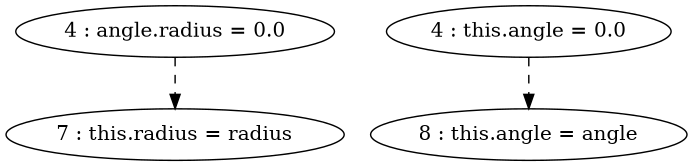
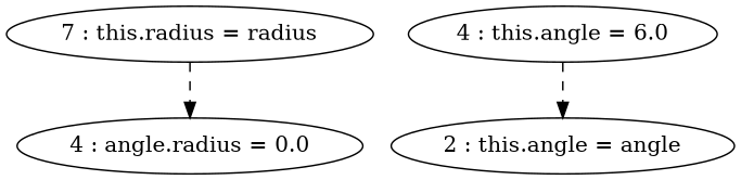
  digraph {
    edge [style=dashed]
    n1 [label="4 : angle.radius = 0.0"]
    "7 : this.radius = radius"
-   "4 : this.angle = 0.0"
-   "8 : this.angle = angle"
-   n1 -> "7 : this.radius = radius"
+   "4 : this.angle = 0.0" [label="4 : this.angle = 6.0"]
+   "8 : this.angle = angle" [label="2 : this.angle = angle"]
+   "7 : this.radius = radius" -> n1
    "4 : this.angle = 0.0" -> "8 : this.angle = angle"
  }
